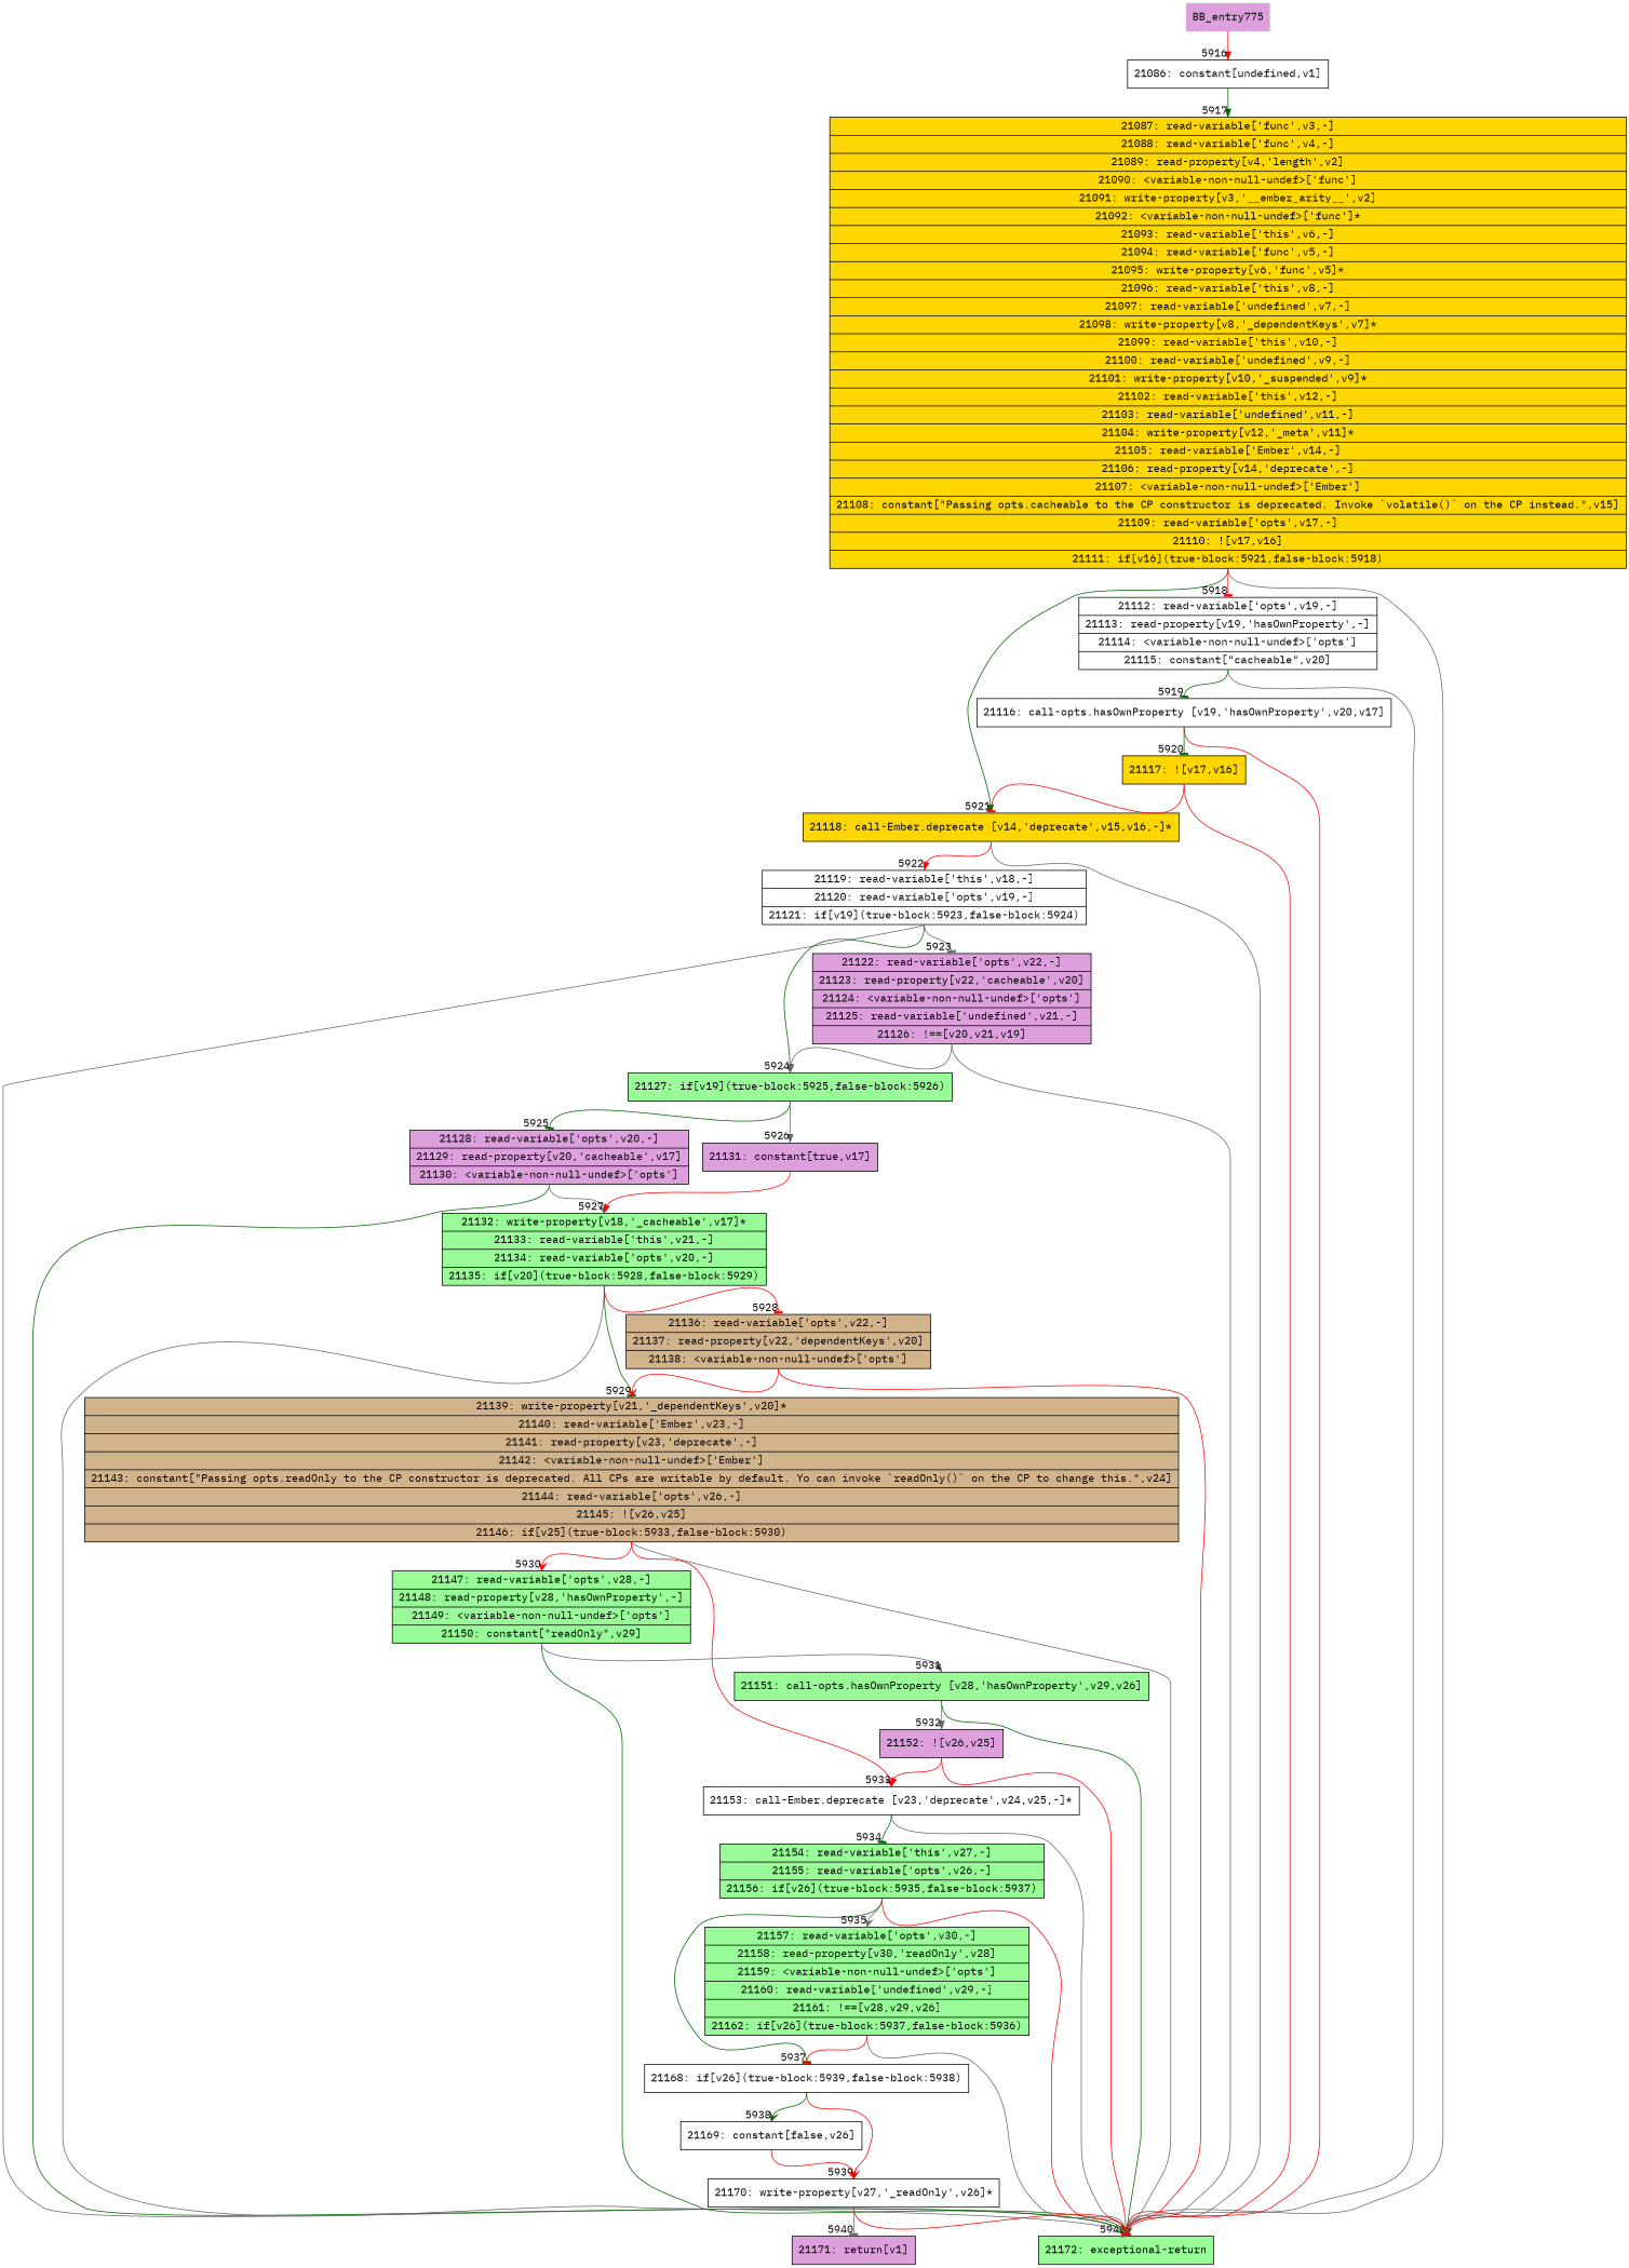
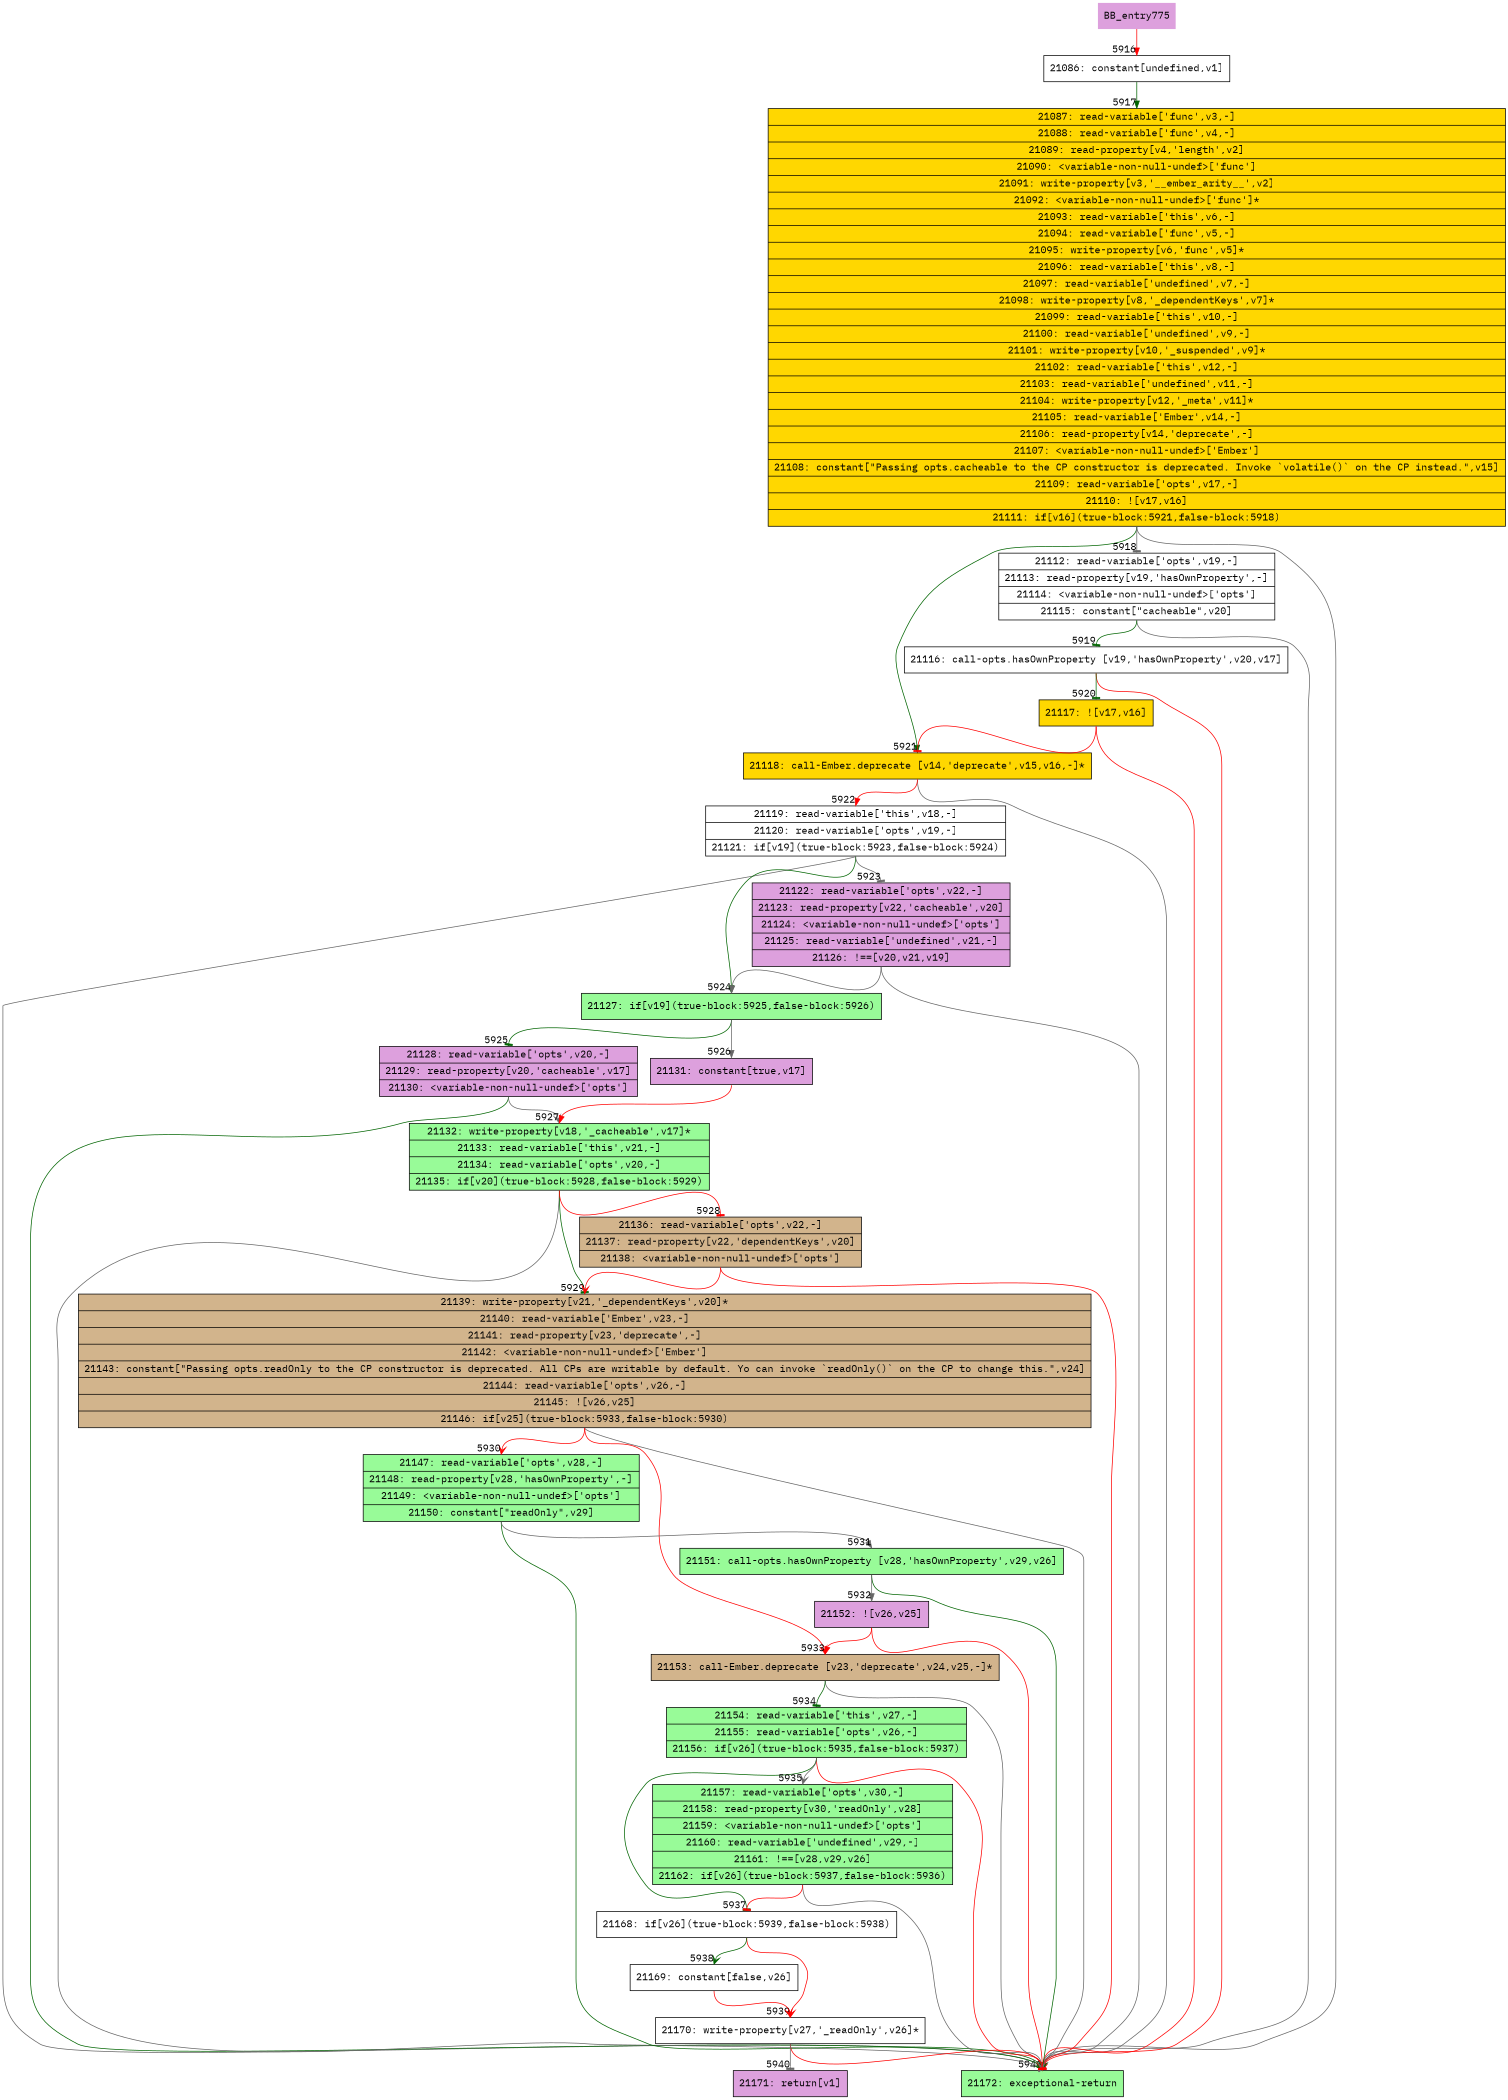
  digraph {
    fontname="IBM Plex Mono"
    rankdir=TD
    node [fillcolor=white fontname="IBM Plex Mono" shape=record style=filled]
    edge [arrowhead=tee color=red fontname="IBM Plex Mono" headport=n tailport=s]
    n1 [fillcolor=plum label=BB_entry775 shape=none]
    n2 [label="{21086: constant[undefined,v1]}"]
    n3 [fillcolor=gold label="{21087: read-variable['func',v3,-]|21088: read-variable['func',v4,-]|21089: read-property[v4,'length',v2]|21090: \<variable-non-null-undef\>['func']|21091: write-property[v3,'__ember_arity__',v2]|21092: \<variable-non-null-undef\>['func']*|21093: read-variable['this',v6,-]|21094: read-variable['func',v5,-]|21095: write-property[v6,'func',v5]*|21096: read-variable['this',v8,-]|21097: read-variable['undefined',v7,-]|21098: write-property[v8,'_dependentKeys',v7]*|21099: read-variable['this',v10,-]|21100: read-variable['undefined',v9,-]|21101: write-property[v10,'_suspended',v9]*|21102: read-variable['this',v12,-]|21103: read-variable['undefined',v11,-]|21104: write-property[v12,'_meta',v11]*|21105: read-variable['Ember',v14,-]|21106: read-property[v14,'deprecate',-]|21107: \<variable-non-null-undef\>['Ember']|21108: constant[\"Passing opts.cacheable to the CP constructor is deprecated. Invoke `volatile()` on the CP instead.\",v15]|21109: read-variable['opts',v17,-]|21110: ![v17,v16]|21111: if[v16](true-block:5921,false-block:5918)}"]
    n4 [fillcolor=gold label="{21118: call-Ember.deprecate [v14,'deprecate',v15,v16,-]*}"]
    n5 [label="{21112: read-variable['opts',v19,-]|21113: read-property[v19,'hasOwnProperty',-]|21114: \<variable-non-null-undef\>['opts']|21115: constant[\"cacheable\",v20]}"]
    n6 [fillcolor=palegreen label="{21172: exceptional-return}"]
    n7 [label="{21119: read-variable['this',v18,-]|21120: read-variable['opts',v19,-]|21121: if[v19](true-block:5923,false-block:5924)}"]
    n8 [label="{21116: call-opts.hasOwnProperty [v19,'hasOwnProperty',v20,v17]}"]
    n9 [fillcolor=palegreen label="{21127: if[v19](true-block:5925,false-block:5926)}"]
    n10 [fillcolor=plum label="{21122: read-variable['opts',v22,-]|21123: read-property[v22,'cacheable',v20]|21124: \<variable-non-null-undef\>['opts']|21125: read-variable['undefined',v21,-]|21126: !==[v20,v21,v19]}"]
    n11 [fillcolor=gold label="{21117: ![v17,v16]}"]
    n12 [fillcolor=plum label="{21128: read-variable['opts',v20,-]|21129: read-property[v20,'cacheable',v17]|21130: \<variable-non-null-undef\>['opts']}"]
    n13 [fillcolor=plum label="{21131: constant[true,v17]}"]
    n14 [fillcolor=palegreen label="{21132: write-property[v18,'_cacheable',v17]*|21133: read-variable['this',v21,-]|21134: read-variable['opts',v20,-]|21135: if[v20](true-block:5928,false-block:5929)}"]
    n15 [fillcolor=tan label="{21139: write-property[v21,'_dependentKeys',v20]*|21140: read-variable['Ember',v23,-]|21141: read-property[v23,'deprecate',-]|21142: \<variable-non-null-undef\>['Ember']|21143: constant[\"Passing opts.readOnly to the CP constructor is deprecated. All CPs are writable by default. Yo can invoke `readOnly()` on the CP to change this.\",v24]|21144: read-variable['opts',v26,-]|21145: ![v26,v25]|21146: if[v25](true-block:5933,false-block:5930)}"]
    n16 [fillcolor=tan label="{21136: read-variable['opts',v22,-]|21137: read-property[v22,'dependentKeys',v20]|21138: \<variable-non-null-undef\>['opts']}"]
-   n17 [label="{21153: call-Ember.deprecate [v23,'deprecate',v24,v25,-]*}"]
+   n17 [fillcolor=tan label="{21153: call-Ember.deprecate [v23,'deprecate',v24,v25,-]*}"]
    n18 [fillcolor=palegreen label="{21147: read-variable['opts',v28,-]|21148: read-property[v28,'hasOwnProperty',-]|21149: \<variable-non-null-undef\>['opts']|21150: constant[\"readOnly\",v29]}"]
    n19 [fillcolor=palegreen label="{21154: read-variable['this',v27,-]|21155: read-variable['opts',v26,-]|21156: if[v26](true-block:5935,false-block:5937)}"]
    n20 [fillcolor=palegreen label="{21151: call-opts.hasOwnProperty [v28,'hasOwnProperty',v29,v26]}"]
    n21 [label="{21168: if[v26](true-block:5939,false-block:5938)}"]
    n22 [fillcolor=palegreen label="{21157: read-variable['opts',v30,-]|21158: read-property[v30,'readOnly',v28]|21159: \<variable-non-null-undef\>['opts']|21160: read-variable['undefined',v29,-]|21161: !==[v28,v29,v26]|21162: if[v26](true-block:5937,false-block:5936)}"]
    n23 [fillcolor=plum label="{21152: ![v26,v25]}"]
    n24 [label="{21170: write-property[v27,'_readOnly',v26]*}"]
    n25 [label="{21169: constant[false,v26]}"]
    n26 [fillcolor=plum label="{21171: return[v1]}"]
    n1 -> n2 [arrowhead=normal headlabel="    5916"]
    n2 -> n3 [arrowhead=normal color=darkgreen headlabel="      5917"]
    n3 -> n4 [arrowhead=normal color=darkgreen headlabel="      5921"]
-   n3 -> n5 [headlabel="      5918"]
+   n3 -> n5 [color=gray40 headlabel="      5918"]
    n3 -> n6 [arrowhead=vee color=gray40 headlabel="      5941"]
    n4 -> n6 [color=gray40]
    n4 -> n7 [arrowhead=normal headlabel="      5922"]
    n5 -> n6 [arrowhead=normal color=gray40]
    n5 -> n8 [color=darkgreen headlabel="      5919"]
    n7 -> n6 [color=gray40]
    n7 -> n9 [arrowhead=normal color=darkgreen headlabel="      5924"]
    n7 -> n10 [color=gray40 headlabel="      5923"]
    n8 -> n6 [arrowhead=normal]
    n8 -> n11 [color=darkgreen headlabel="      5920"]
    n9 -> n12 [color=darkgreen headlabel="      5925"]
    n9 -> n13 [arrowhead=normal color=gray40 headlabel="      5926"]
    n10 -> n6 [arrowhead=normal color=gray40]
    n10 -> n9 [arrowhead=normal color=gray40]
    n11 -> n4
    n11 -> n6
    n12 -> n6 [arrowhead=vee color=darkgreen]
    n12 -> n14 [arrowhead=vee color=gray40 headlabel="      5927"]
    n13 -> n14 [arrowhead=normal]
    n14 -> n6 [color=gray40]
    n14 -> n15 [color=darkgreen headlabel="      5929"]
    n14 -> n16 [headlabel="      5928"]
    n15 -> n6 [arrowhead=vee color=gray40]
    n15 -> n17 [arrowhead=vee headlabel="      5933"]
    n15 -> n18 [arrowhead=vee headlabel="      5930"]
    n16 -> n6 [arrowhead=normal]
    n16 -> n15 [arrowhead=vee]
    n17 -> n6 [arrowhead=vee color=gray40]
    n17 -> n19 [color=darkgreen headlabel="      5934"]
    n18 -> n6 [arrowhead=normal color=darkgreen]
    n18 -> n20 [arrowhead=normal color=gray40 headlabel="      5931"]
    n19 -> n6 [arrowhead=vee]
    n19 -> n21 [color=darkgreen headlabel="      5937"]
    n19 -> n22 [arrowhead=vee color=gray40 headlabel="      5935"]
    n20 -> n6 [arrowhead=vee color=darkgreen]
    n20 -> n23 [arrowhead=normal color=gray40 headlabel="      5932"]
    n21 -> n24 [arrowhead=vee headlabel="      5939"]
    n21 -> n25 [arrowhead=vee color=darkgreen headlabel="      5938"]
    n22 -> n6 [arrowhead=vee color=gray40]
    n22 -> n21
    n23 -> n6
    n23 -> n17 [arrowhead=normal]
    n24 -> n6
    n24 -> n26 [color=gray40 headlabel="      5940"]
    n25 -> n24 [arrowhead=vee]
  }
